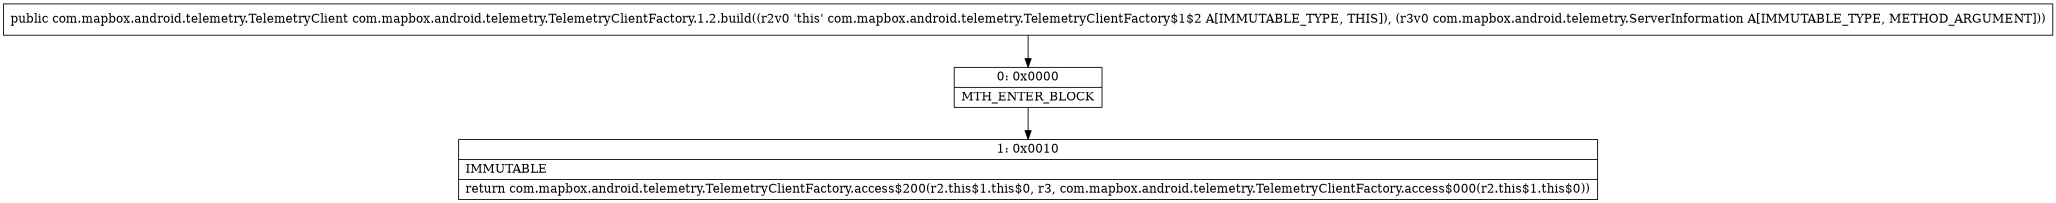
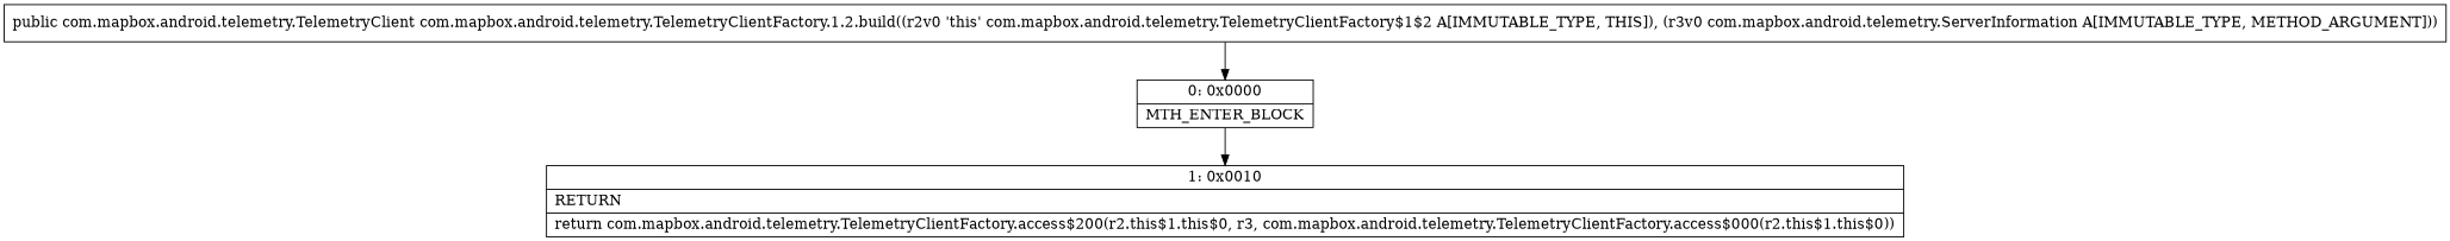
  digraph {
    node [shape=record]
    n1 [label="{0\:\ 0x0000|MTH_ENTER_BLOCK\l}"]
-   n2 [label="{1\:\ 0x0010|IMMUTABLE\l|return com.mapbox.android.telemetry.TelemetryClientFactory.access$200(r2.this$1.this$0, r3, com.mapbox.android.telemetry.TelemetryClientFactory.access$000(r2.this$1.this$0))\l}"]
+   n2 [label="{1\:\ 0x0010|RETURN\l|return com.mapbox.android.telemetry.TelemetryClientFactory.access$200(r2.this$1.this$0, r3, com.mapbox.android.telemetry.TelemetryClientFactory.access$000(r2.this$1.this$0))\l}"]
    n3 [label="{public com.mapbox.android.telemetry.TelemetryClient com.mapbox.android.telemetry.TelemetryClientFactory.1.2.build((r2v0 'this' com.mapbox.android.telemetry.TelemetryClientFactory$1$2 A[IMMUTABLE_TYPE, THIS]), (r3v0 com.mapbox.android.telemetry.ServerInformation A[IMMUTABLE_TYPE, METHOD_ARGUMENT])) }"]
    n1 -> n2
    n3 -> n1
  }
